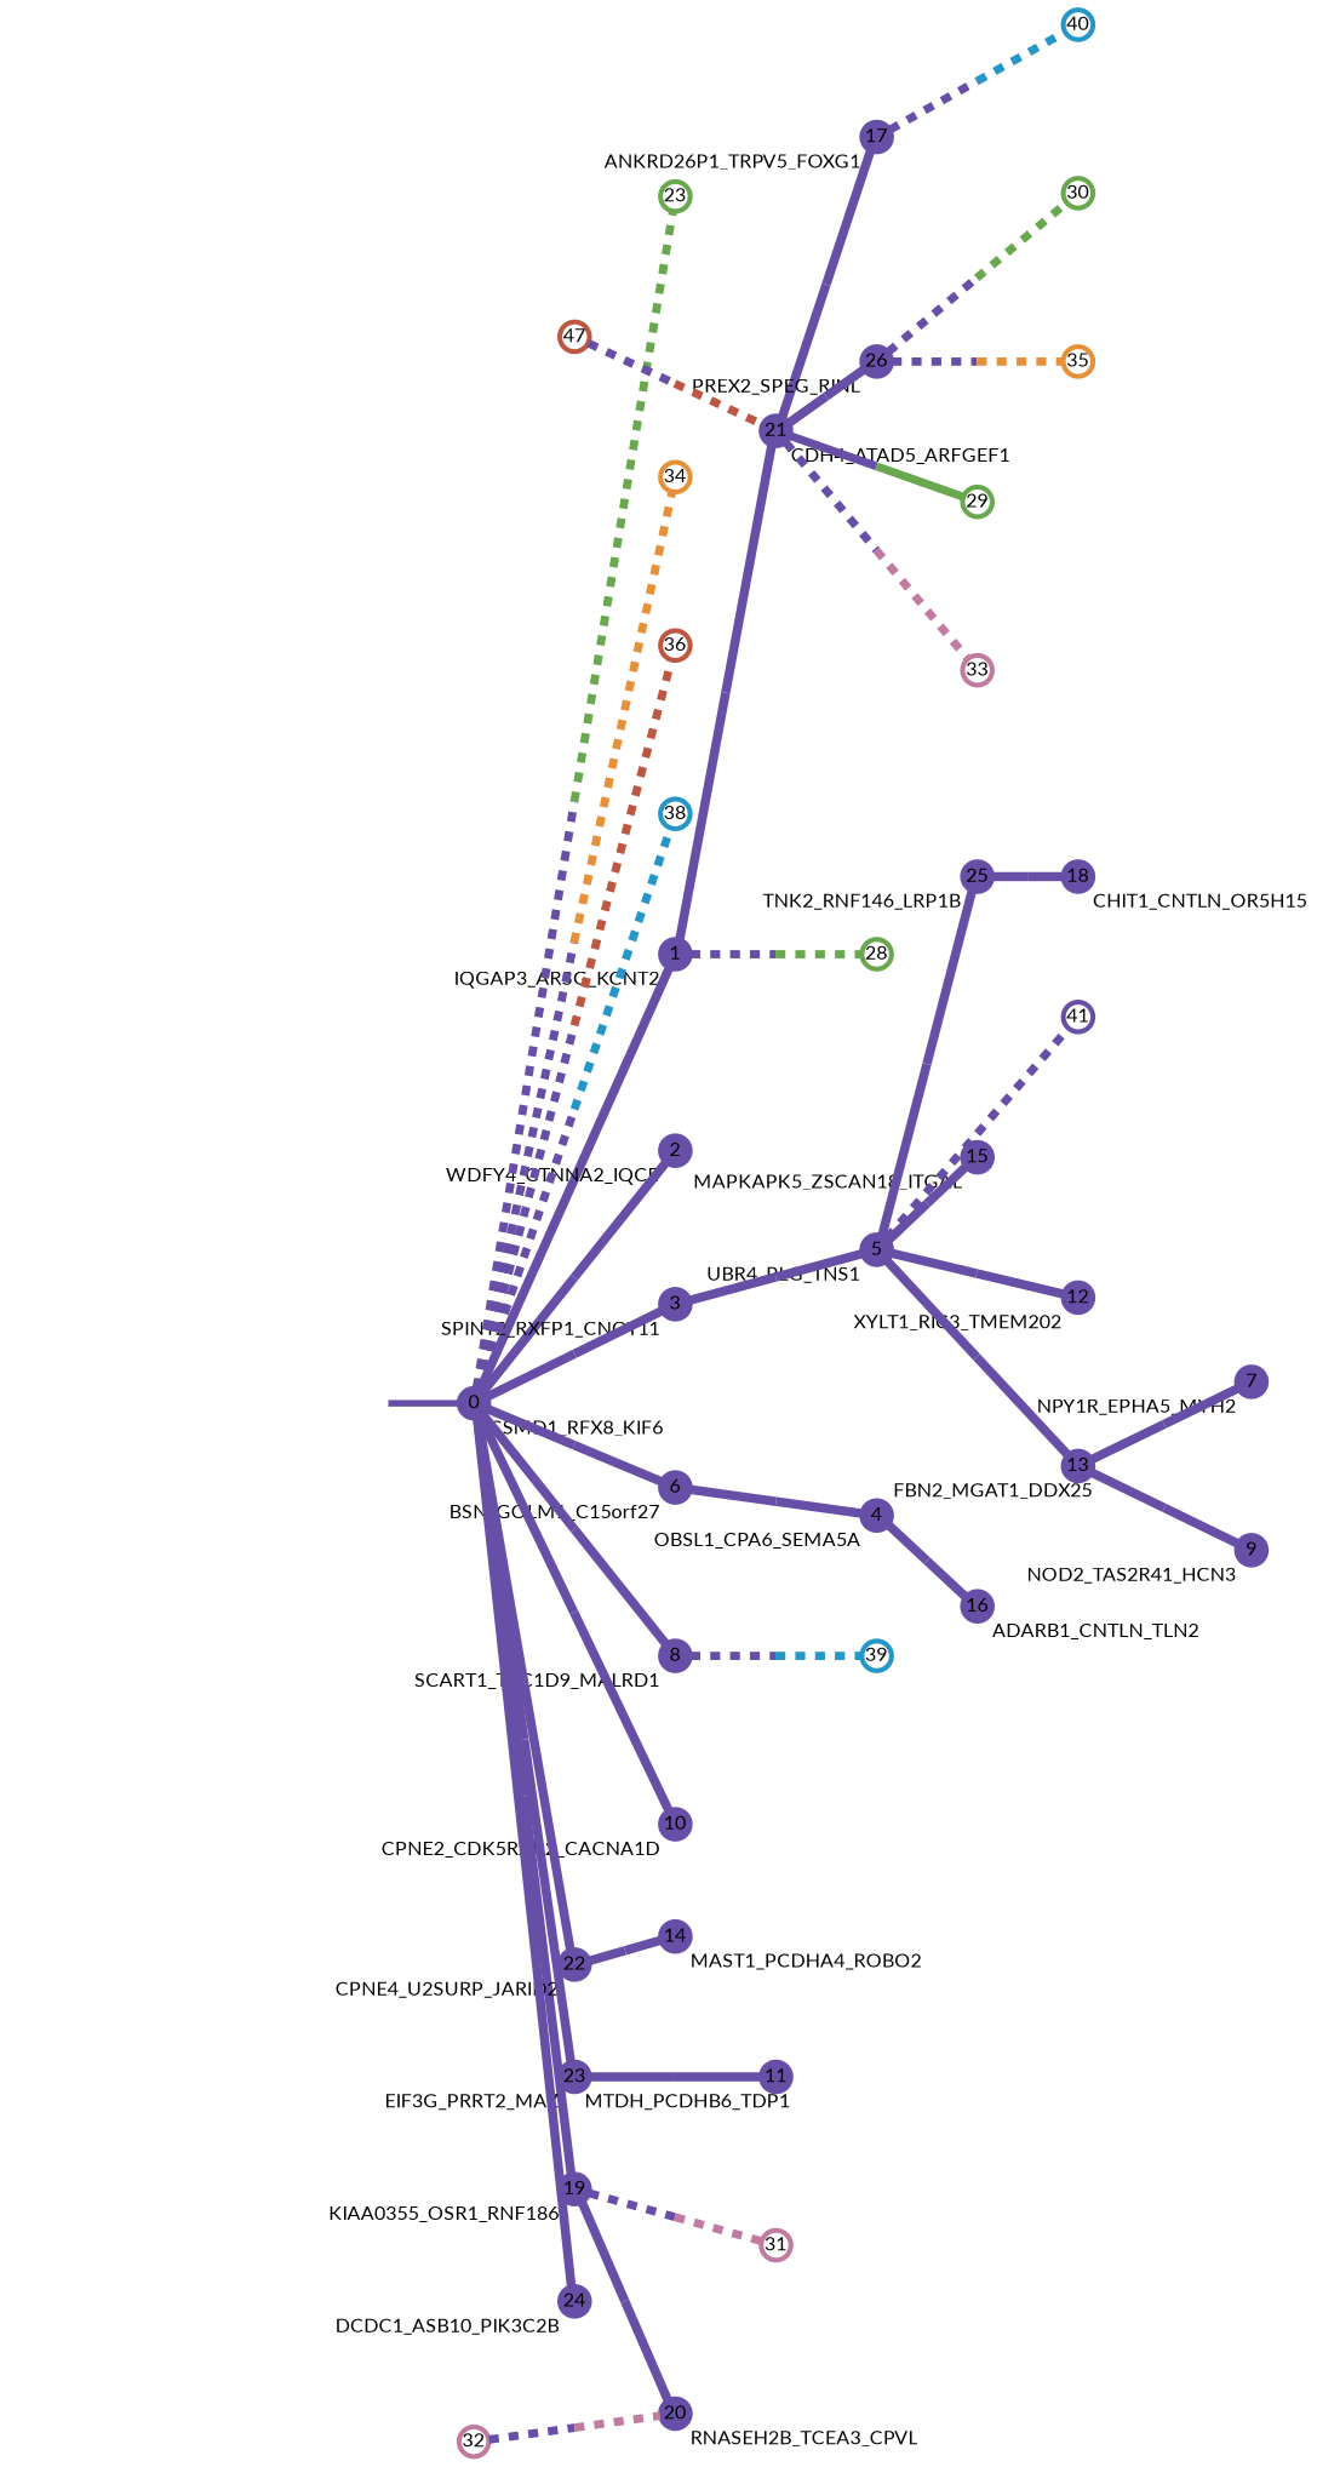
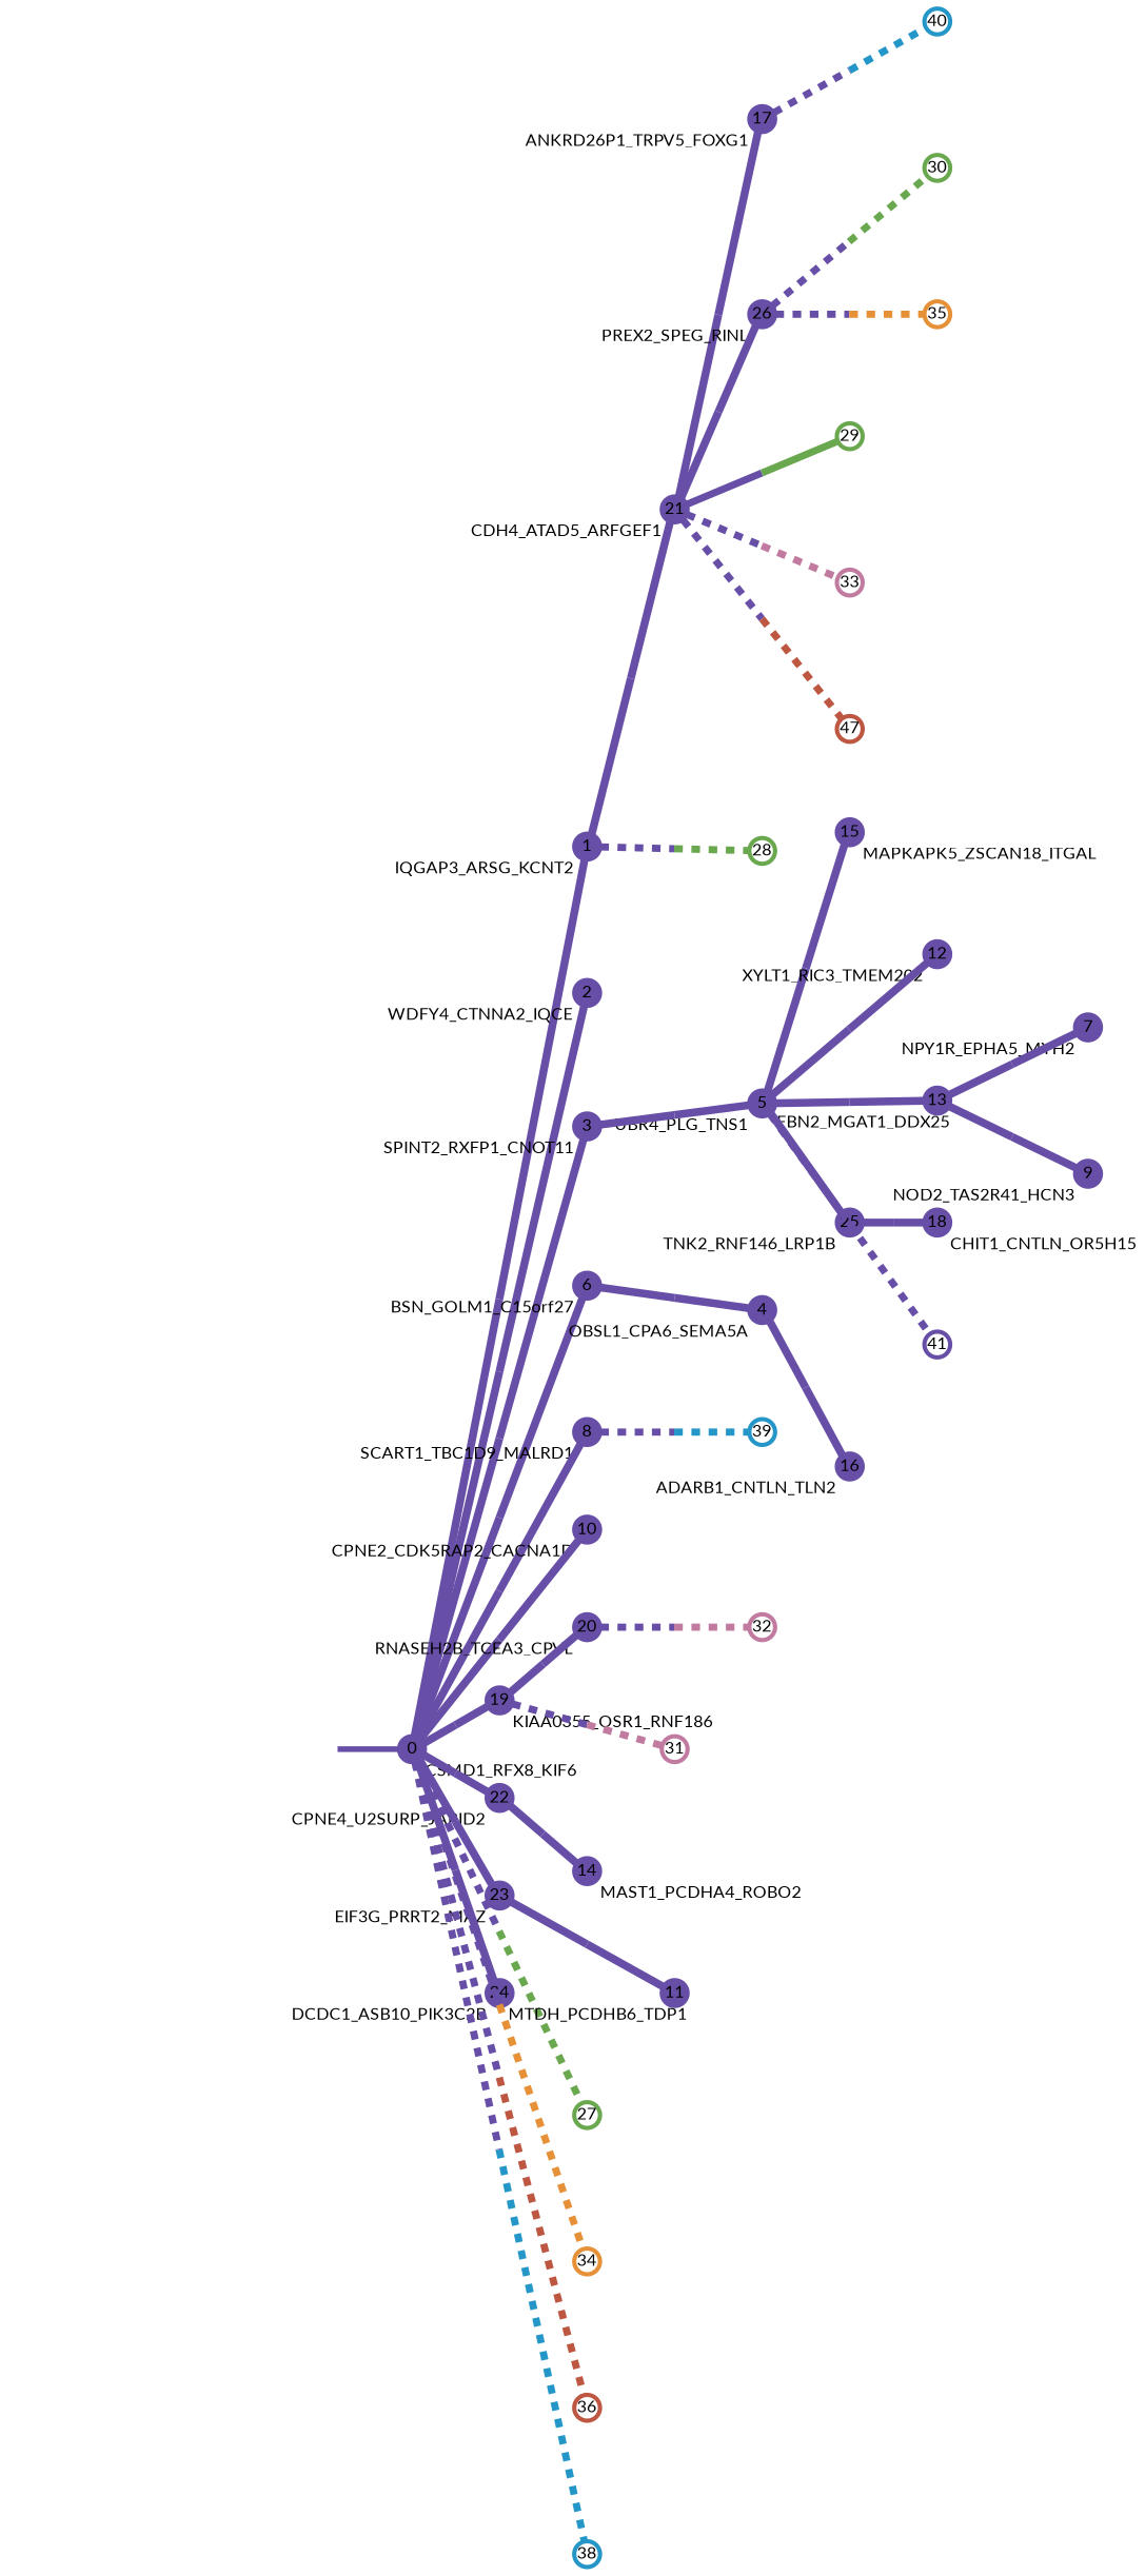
  strict digraph {
    forcelabels=true
    nodesep=0.7
    rankdir=LR
    ranksep=0.6
    splines=false
    node [color="#674ea7ff" fillcolor="#674ea7ff" fixedsize=true fontname=Lato fontsize="12pt" penwidth=3 shape=circle style=filled]
    edge [arrowsize=0 color="#674ea7ff;0.5:#674ea7ff" minlen=2.0 penwidth=5.5 style=solid]
    0 [height=0.25 xlabel=CSMD1_RFX8_KIF6]
    1 [height=0.25 xlabel=IQGAP3_ARSG_KCNT2]
    2 [height=0.25 xlabel=WDFY4_CTNNA2_IQCE]
    3 [height=0.25 xlabel=SPINT2_RXFP1_CNOT11]
    6 [height=0.25 xlabel=BSN_GOLM1_C15orf27]
    8 [height=0.25 xlabel=SCART1_TBC1D9_MALRD1]
    10 [height=0.25 xlabel=CPNE2_CDK5RAP2_CACNA1D]
    19 [height=0.25 xlabel=KIAA0355_OSR1_RNF186]
    22 [height=0.25 xlabel=CPNE4_U2SURP_JARID2]
    23 [height=0.25 xlabel=EIF3G_PRRT2_MAZ]
    24 [height=0.25 xlabel=DCDC1_ASB10_PIK3C2B]
-   27 [color="#6aa84fff" fillcolor="#6aa84fff" height=0.25 style=solid label=23]
+   27 [color="#6aa84fff" fillcolor="#6aa84fff" height=0.25 style=solid]
    34 [color="#e69138ff" fillcolor="#e69138ff" height=0.25 style=solid]
    36 [color="#be5742ff" fillcolor="#be5742ff" height=0.25 style=solid]
    38 [color="#2496c8ff" fillcolor="#2496c8ff" height=0.25 style=solid]
    21 [height=0.25 xlabel=CDH4_ATAD5_ARFGEF1]
    28 [color="#6aa84fff" fillcolor="#6aa84fff" height=0.25 style=solid]
    5 [height=0.25 xlabel=UBR4_PLG_TNS1]
    4 [height=0.25 xlabel=OBSL1_CPA6_SEMA5A]
    39 [color="#2496c8ff" fillcolor="#2496c8ff" height=0.25 style=solid]
    20 [height=0.25 xlabel=RNASEH2B_TCEA3_CPVL]
    31 [color="#c27ba0ff" fillcolor="#c27ba0ff" height=0.25 style=solid]
    14 [height=0.25 xlabel=MAST1_PCDHA4_ROBO2]
    11 [height=0.25 xlabel=MTDH_PCDHB6_TDP1]
    17 [height=0.25 xlabel=ANKRD26P1_TRPV5_FOXG1]
    26 [height=0.25 xlabel=PREX2_SPEG_RINL]
    29 [color="#6aa84fff" fillcolor="#6aa84fff" height=0.25 style=solid]
    33 [color="#c27ba0ff" fillcolor="#c27ba0ff" height=0.25 style=solid]
    n29 [color="#be5742ff" fillcolor="#be5742ff" height=0.25 label=47 style=solid]
    15 [height=0.25 xlabel=MAPKAPK5_ZSCAN18_ITGAL]
    12 [height=0.25 xlabel=XYLT1_RIC3_TMEM202]
    13 [height=0.25 xlabel=FBN2_MGAT1_DDX25]
    25 [height=0.25 xlabel=TNK2_RNF146_LRP1B]
    41 [height=0.25 style=solid]
    16 [height=0.25 xlabel=ADARB1_CNTLN_TLN2]
    32 [color="#c27ba0ff" fillcolor="#c27ba0ff" height=0.25 style=solid]
    40 [color="#2496c8ff" fillcolor="#2496c8ff" height=0.25 style=solid]
    30 [color="#6aa84fff" fillcolor="#6aa84fff" height=0.25 style=solid]
    35 [color="#e69138ff" fillcolor="#e69138ff" height=0.25 style=solid]
    7 [height=0.25 xlabel=NPY1R_EPHA5_MYH2]
    9 [height=0.25 xlabel=NOD2_TAS2R41_HCN3]
    18 [height=0.25 xlabel=CHIT1_CNTLN_OR5H15]
    normal [style=invis xlabel=CSMD1_RFX8_KIF6 color="" fillcolor="" fixedsize="" fontname="" fontsize="" shape=""]
    0 -> 1
    0 -> 2
    0 -> 3
    0 -> 6
    0 -> 8
    0 -> 10
    0 -> 19 [minlen=1.1999999284744263]
    0 -> 22 [minlen=1.1999999284744263]
    0 -> 23 [minlen=1.399999976158142]
    0 -> 24 [minlen=1.0]
    0 -> 27 [color="#674ea7ff;0.5:#6aa84fff" penwidth=5 style=dashed]
    0 -> 34 [color="#674ea7ff;0.5:#e69138ff" penwidth=5 style=dashed]
    0 -> 36 [color="#674ea7ff;0.5:#be5742ff" penwidth=5 style=dashed]
    0 -> 38 [color="#674ea7ff;0.5:#2496c8ff" penwidth=5 style=dashed]
    1 -> 21 [minlen=1.1999999284744263]
    1 -> 28 [color="#674ea7ff;0.5:#6aa84fff" penwidth=5 style=dashed]
    3 -> 5
    6 -> 4
    8 -> 39 [color="#674ea7ff;0.5:#2496c8ff" penwidth=5 style=dashed]
    19 -> 20 [minlen=1.1999999284744263]
    19 -> 31 [color="#674ea7ff;0.5:#c27ba0ff" penwidth=5 style=dashed]
    22 -> 14 [minlen=1.600000023841858]
    23 -> 11
    21 -> 17 [minlen=1.399999976158142]
    21 -> 26 [minlen=1.0]
    21 -> 29 [color="#674ea7ff;0.5:#6aa84fff" penwidth=5]
    21 -> 33 [color="#674ea7ff;0.5:#c27ba0ff" penwidth=5 style=dashed]
-   n29 -> 21 [color="#674ea7ff;0.5:#be5742ff" penwidth=5 style=dashed]
+   21 -> n29 [color="#674ea7ff;0.5:#be5742ff" penwidth=5 style=dashed]
    5 -> 15 [minlen=1.600000023841858]
    5 -> 12
    5 -> 13
    5 -> 25 [minlen=1.0]
    5 -> 41 [penwidth=5 style=dashed]
    4 -> 16 [minlen=1.399999976158142]
-   32 -> 20 [color="#674ea7ff;0.5:#c27ba0ff" penwidth=5 style=dashed]
+   20 -> 32 [color="#674ea7ff;0.5:#c27ba0ff" penwidth=5 style=dashed]
    17 -> 40 [color="#674ea7ff;0.5:#2496c8ff" penwidth=5 style=dashed]
    26 -> 30 [color="#674ea7ff;0.5:#6aa84fff" penwidth=5 style=dashed]
    26 -> 35 [color="#674ea7ff;0.5:#e69138ff" penwidth=5 style=dashed]
    13 -> 7
    13 -> 9
    25 -> 18 [minlen=1.399999976158142]
    normal -> 0 [color="#674ea7ff" penwidth=4 minlen=""]
  }
